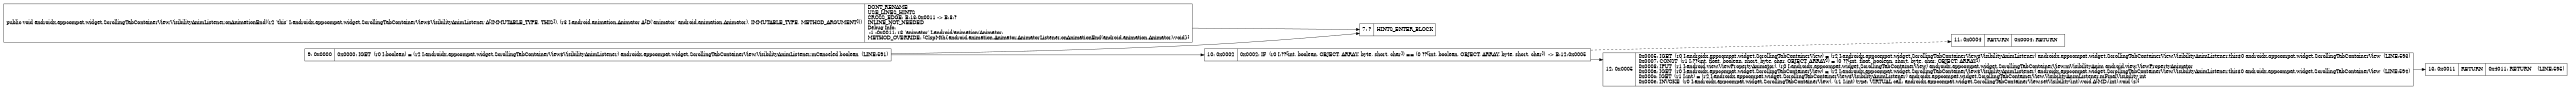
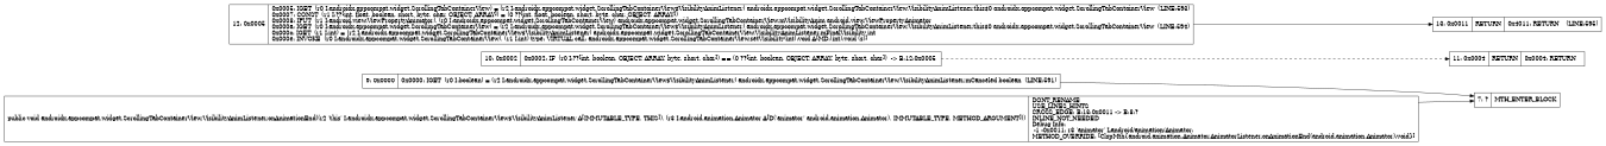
  digraph {
    rankdir=LR
    node [shape=record]
-   n1 [label="{7\:\ ?|HINTS_ENTER_BLOCK\l}"]
+   n1 [label="{7\:\ ?|MTH_ENTER_BLOCK\l}"]
    n2 [label="{9\:\ 0x0000|0x0000: IGET  (r0 I:boolean) = (r2 I:androidx.appcompat.widget.ScrollingTabContainerView$VisibilityAnimListener) androidx.appcompat.widget.ScrollingTabContainerView.VisibilityAnimListener.mCanceled boolean  (LINE:591)\l}"]
    n3 [label="{10\:\ 0x0002|0x0002: IF  (r0 I:??[int, boolean, OBJECT, ARRAY, byte, short, char]) == (0 ??[int, boolean, OBJECT, ARRAY, byte, short, char])  \-\> B:12:0x0005 \l}"]
    n4 [label="{11\:\ 0x0004|RETURN\l|0x0004: RETURN   \l}"]
    n5 [label="{12\:\ 0x0005|0x0005: IGET  (r0 I:androidx.appcompat.widget.ScrollingTabContainerView) = (r2 I:androidx.appcompat.widget.ScrollingTabContainerView$VisibilityAnimListener) androidx.appcompat.widget.ScrollingTabContainerView.VisibilityAnimListener.this$0 androidx.appcompat.widget.ScrollingTabContainerView  (LINE:593)\l0x0007: CONST  (r1 I:??[int, float, boolean, short, byte, char, OBJECT, ARRAY]) = (0 ??[int, float, boolean, short, byte, char, OBJECT, ARRAY]) \l0x0008: IPUT  (r1 I:android.view.ViewPropertyAnimator), (r0 I:androidx.appcompat.widget.ScrollingTabContainerView) androidx.appcompat.widget.ScrollingTabContainerView.mVisibilityAnim android.view.ViewPropertyAnimator \l0x000a: IGET  (r0 I:androidx.appcompat.widget.ScrollingTabContainerView) = (r2 I:androidx.appcompat.widget.ScrollingTabContainerView$VisibilityAnimListener) androidx.appcompat.widget.ScrollingTabContainerView.VisibilityAnimListener.this$0 androidx.appcompat.widget.ScrollingTabContainerView  (LINE:594)\l0x000c: IGET  (r1 I:int) = (r2 I:androidx.appcompat.widget.ScrollingTabContainerView$VisibilityAnimListener) androidx.appcompat.widget.ScrollingTabContainerView.VisibilityAnimListener.mFinalVisibility int \l0x000e: INVOKE  (r0 I:androidx.appcompat.widget.ScrollingTabContainerView), (r1 I:int) type: VIRTUAL call: androidx.appcompat.widget.ScrollingTabContainerView.setVisibility(int):void A[MD:(int):void (s)]\l}"]
    n6 [label="{13\:\ 0x0011|RETURN\l|0x4011: RETURN    (LINE:595)\l}"]
    n7 [label="{public void androidx.appcompat.widget.ScrollingTabContainerView.VisibilityAnimListener.onAnimationEnd((r2 'this' I:androidx.appcompat.widget.ScrollingTabContainerView$VisibilityAnimListener A[IMMUTABLE_TYPE, THIS]), (r3 I:android.animation.Animator A[D('animator' android.animation.Animator), IMMUTABLE_TYPE, METHOD_ARGUMENT]))  | DONT_RENAME\lUSE_LINES_HINTS\lCROSS_EDGE: B:13:0x0011 \-\> B:8:?\lINLINE_NOT_NEEDED\lDebug Info:\l  \-1 \-0x0011: r3 'animator' Landroid\/animation\/Animator;\lMETHOD_OVERRIDE: [ClspMth\{android.animation.Animator.AnimatorListener.onAnimationEnd(android.animation.Animator):void\}]\l}"]
    n2 -> n1
-   n2 -> n3
    n3 -> n4 [style=dashed]
-   n3 -> n5
    n5 -> n6
    n7 -> n1
  }
